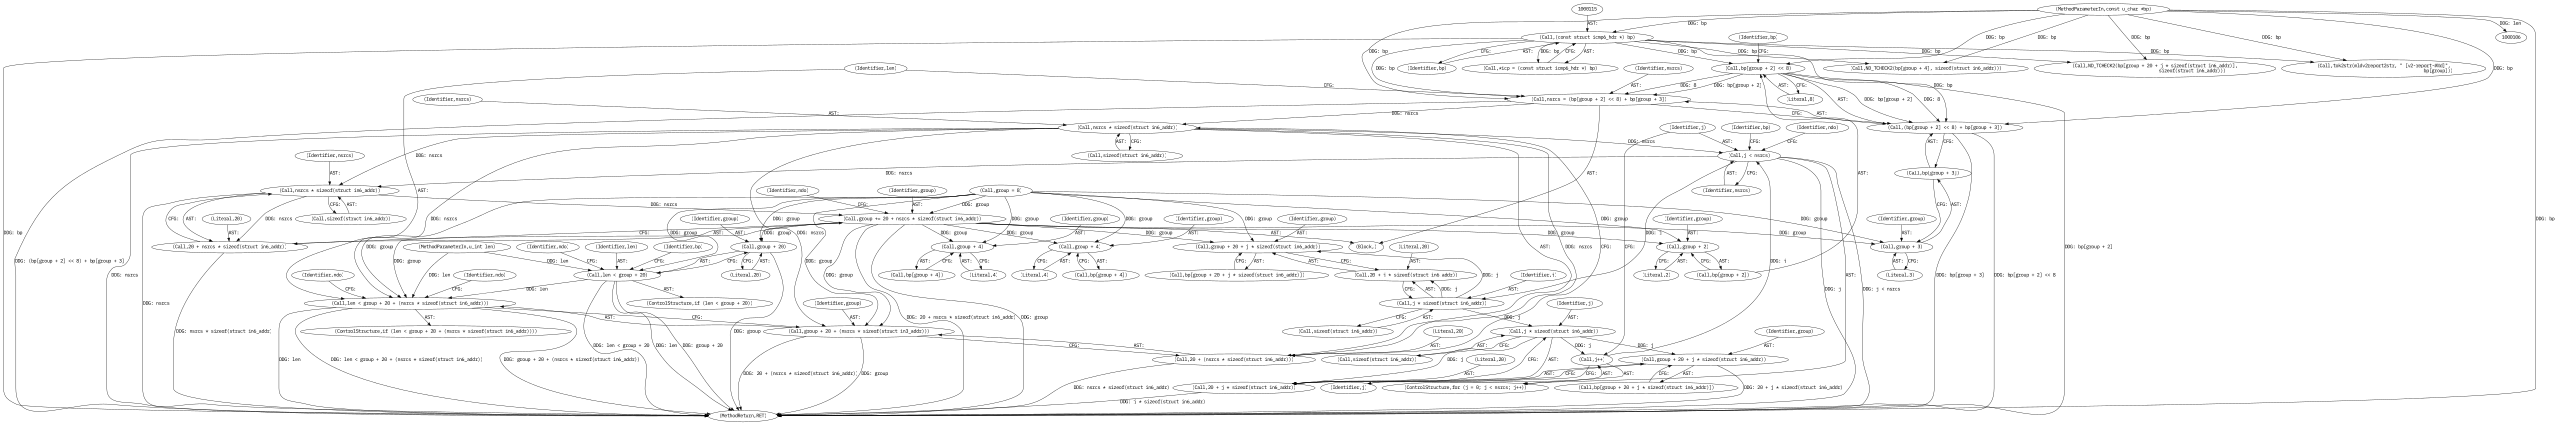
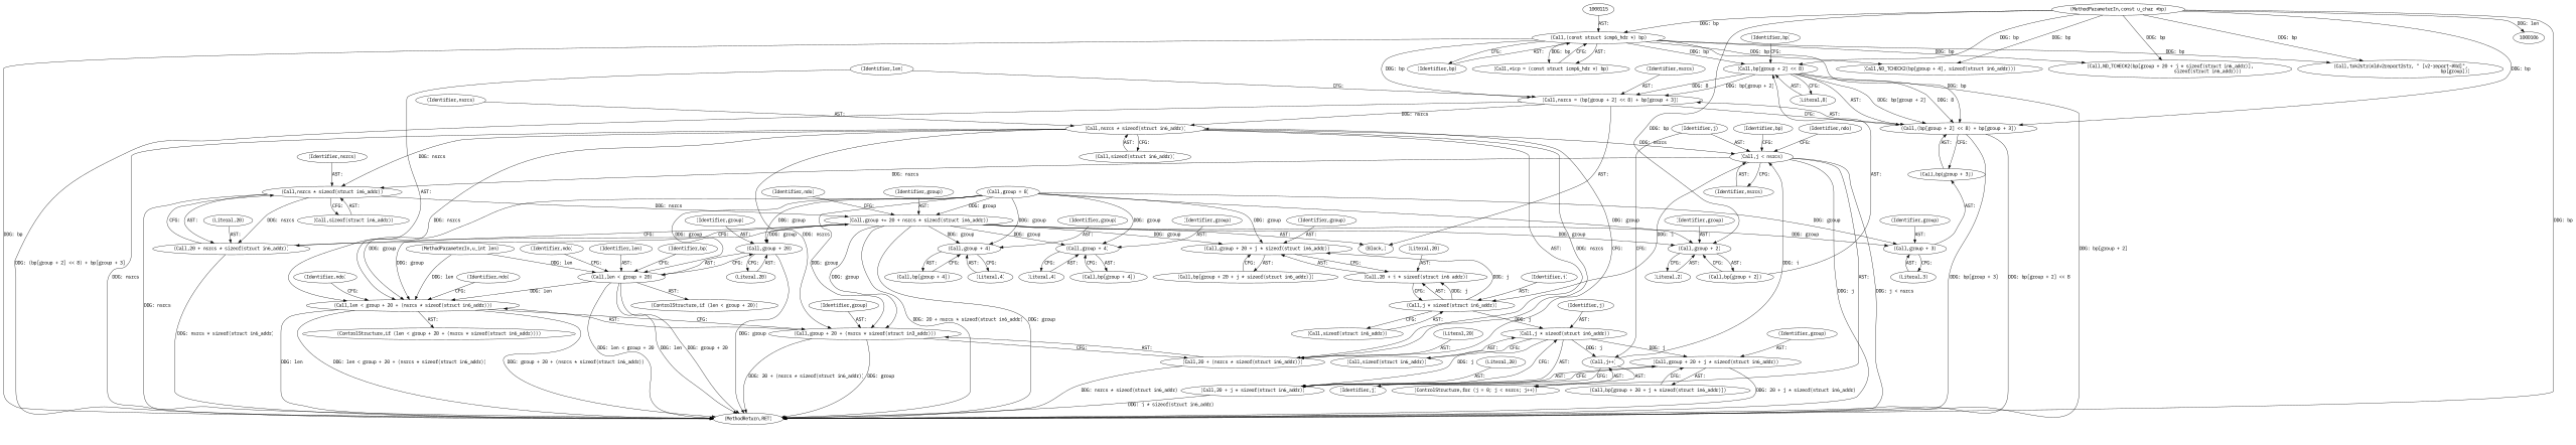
  digraph {
    fontname="IBM Plex Mono"
    node [fontname="IBM Plex Mono"]
    edge [fontname="IBM Plex Mono"]
    n1 [label="(Call,bp[group + 2] << 8)"]
    n2 [label="(Call,nsrcs = (bp[group + 2] << 8) + bp[group + 3])"]
    n3 [label="(Call,(bp[group + 2] << 8) + bp[group + 3])"]
    n4 [label="(MethodReturn,RET)"]
    n5 [label="(Literal,8)"]
    n6 [label="(Call,nsrcs * sizeof(struct in6_addr))"]
    n7 [label="(Block,)"]
    n8 [label="(Call,bp[group + 3])"]
    n9 [label="(Call,(const struct icmp6_hdr *) bp)"]
    n10 [label="(Call,tok2str(mldv2report2str, \" [v2-report-#%d]\",\n                                         bp[group]))"]
    n11 [label="(Identifier,bp)"]
    n12 [label="(Call,*icp = (const struct icmp6_hdr *) bp)"]
    n13 [label="(Call,ND_TCHECK2(bp[group + 4], sizeof(struct in6_addr)))"]
    n14 [label="(Call,ND_TCHECK2(bp[group + 20 + j * sizeof(struct in6_addr)],\n                            sizeof(struct in6_addr)))"]
    n15 [label="(MethodParameterIn,const u_char *bp)"]
    1000106
    n17 [label="(Call,len < group + 20 + (nsrcs * sizeof(struct in6_addr)))"]
    n18 [label="(Call,group + 20 + (nsrcs * sizeof(struct in3_addr)))"]
    n19 [label="(Call,20 + (nsrcs * sizeof(struct in6_addr)))"]
    n20 [label="(Call,j < nsrcs)"]
    n21 [label="(Call,nsrcs * sizeof(struct in6_addr))"]
    n22 [label="(Call,sizeof(struct in6_addr))"]
    n23 [label="(ControlStructure,if (len < group + 20 + (nsrcs * sizeof(struct in6_addr))))"]
    n24 [label="(Call,j * sizeof(struct in6_addr))"]
    n25 [label="(ControlStructure,for (j = 0; j < nsrcs; j++))"]
    n26 [label="(Identifier,nsrcs)"]
    n27 [label="(Call,group += 20 + nsrcs * sizeof(struct in6_addr))"]
    n28 [label="(Call,20 + nsrcs * sizeof(struct in6_addr))"]
    n29 [label="(Call,sizeof(struct in6_addr))"]
    n30 [label="(Call,len < group + 20)"]
    n31 [label="(Call,group + 20)"]
    n32 [label="(ControlStructure,if (len < group + 20))"]
    n33 [label="(Literal,20)"]
    n34 [label="(Call,group + 20 + j * sizeof(struct in6_addr))"]
    n35 [label="(Call,20 + j * sizeof(struct in6_addr))"]
    n36 [label="(Call,j * sizeof(struct in6_addr))"]
    n37 [label="(Call,sizeof(struct in6_addr))"]
    n38 [label="(Call,bp[group + 20 + j * sizeof(struct in6_addr)])"]
    n39 [label="(Call,j++)"]
    n40 [label="(Call,group + 20 + j * sizeof(struct in6_addr))"]
    n41 [label="(Call,20 + j * sizeof(struct in6_addr))"]
    n42 [label="(Call,sizeof(struct in6_addr))"]
    n43 [label="(Identifier,j)"]
    n44 [label="(Call,bp[group + 20 + j * sizeof(struct in6_addr)])"]
    n45 [label="(Call,group + 4)"]
    n46 [label="(Call,group + 4)"]
    n47 [label="(Call,group + 2)"]
    n48 [label="(Call,group + 3)"]
    n49 [label="(Literal,4)"]
    n50 [label="(Call,bp[group + 4])"]
    n51 [label="(Call,bp[group + 4])"]
    n52 [label="(Literal,4)"]
    n53 [label="(Call,bp[group + 2])"]
    n54 [label="(Literal,2)"]
    n55 [label="(Literal,3)"]
    n56 [label="(Identifier,ndo)"]
    n57 [label="(Identifier,group)"]
    n58 [label="(Identifier,j)"]
    n59 [label="(Identifier,j)"]
    n60 [label="(Identifier,ndo)"]
    n61 [label="(Identifier,group)"]
    n62 [label="(Literal,20)"]
    n63 [label="(Identifier,group)"]
    n64 [label="(Identifier,group)"]
    n65 [label="(Identifier,bp)"]
    n66 [label="(Identifier,len)"]
    n67 [label="(Literal,20)"]
    n68 [label="(Identifier,nsrcs)"]
    n69 [label="(Identifier,j)"]
    n70 [label="(Identifier,group)"]
    n71 [label="(Identifier,len)"]
    n72 [label="(MethodParameterIn,u_int len)"]
    n73 [label="(Identifier,group)"]
    n74 [label="(Identifier,group)"]
    n75 [label="(Identifier,ndo)"]
    n76 [label="(Identifier,ndo)"]
    n77 [label="(Identifier,group)"]
    n78 [label="(Identifier,nsrcs)"]
    n79 [label="(Identifier,group)"]
    n80 [label="(Identifier,bp)"]
    n81 [label="(Literal,20)"]
    n82 [label="(Identifier,ndo)"]
    n83 [label="(Literal,20)"]
    n84 [label="(Call,group = 8)"]
    n85 [label="(Identifier,nsrcs)"]
    n86 [label="(Identifier,bp)"]
    1000115
    n1 -> n2 [label="DDG: bp[group + 2]"]
    n1 -> n2 [label="DDG: 8"]
    n1 -> n3 [label="AST: "]
    n1 -> n3 [label="DDG: bp[group + 2]"]
    n1 -> n3 [label="DDG: 8"]
    n1 -> n4 [label="DDG: bp[group + 2]"]
    n1 -> n5 [label="CFG: "]
    n2 -> n3 [label="CFG: "]
    n2 -> n4 [label="DDG: (bp[group + 2] << 8) + bp[group + 3]"]
    n2 -> n6 [label="DDG: nsrcs"]
    n2 -> n7 [label="AST: "]
    n3 -> n2 [label="AST: "]
    n3 -> n4 [label="DDG: bp[group + 3]"]
    n3 -> n4 [label="DDG: bp[group + 2] << 8"]
    n3 -> n8 [label="CFG: "]
    n5 -> n1 [label="AST: "]
    n6 -> n4 [label="DDG: nsrcs"]
    n6 -> n17 [label="DDG: nsrcs"]
    n6 -> n18 [label="DDG: nsrcs"]
    n6 -> n19 [label="AST: "]
    n6 -> n19 [label="DDG: nsrcs"]
    n6 -> n20 [label="DDG: nsrcs"]
    n6 -> n21 [label="DDG: nsrcs"]
    n6 -> n22 [label="CFG: "]
    n8 -> n3 [label="AST: "]
-   n8 -> n48 [label="CFG: "]
    n9 -> n1 [label="DDG: bp"]
    n9 -> n2 [label="DDG: bp"]
    n9 -> n3 [label="DDG: bp"]
    n9 -> n4 [label="DDG: bp"]
    n9 -> n10 [label="DDG: bp"]
    n9 -> n11 [label="CFG: "]
    n9 -> n12 [label="AST: "]
    n9 -> n12 [label="DDG: bp"]
    n9 -> n13 [label="DDG: bp"]
    n9 -> n14 [label="DDG: bp"]
    n11 -> n9 [label="AST: "]
    n12 -> n9 [label="CFG: "]
    n15 -> n1 [label="DDG: bp"]
-   n15 -> n2 [label="DDG: bp"]
+   n15 -> n47 [label="DDG: bp"]
    n15 -> n3 [label="DDG: bp"]
    n15 -> n4 [label="DDG: bp"]
    n15 -> n9 [label="DDG: bp"]
    n15 -> n10 [label="DDG: bp"]
    n15 -> n13 [label="DDG: bp"]
    n15 -> n14 [label="DDG: bp"]
    n15 -> 1000106 [label="DDG: len"]
    n17 -> n4 [label="DDG: group + 20 + (nsrcs * sizeof(struct in6_addr))"]
    n17 -> n4 [label="DDG: len"]
    n17 -> n4 [label="DDG: len < group + 20 + (nsrcs * sizeof(struct in6_addr))"]
    n17 -> n18 [label="CFG: "]
    n17 -> n23 [label="AST: "]
    n18 -> n4 [label="DDG: 20 + (nsrcs * sizeof(struct in6_addr))"]
    n18 -> n4 [label="DDG: group"]
    n18 -> n17 [label="AST: "]
    n18 -> n19 [label="CFG: "]
    n19 -> n4 [label="DDG: nsrcs * sizeof(struct in6_addr)"]
    n19 -> n6 [label="CFG: "]
    n19 -> n18 [label="AST: "]
    n20 -> n4 [label="DDG: j < nsrcs"]
    n20 -> n4 [label="DDG: j"]
    n20 -> n21 [label="DDG: nsrcs"]
    n20 -> n24 [label="DDG: j"]
    n20 -> n25 [label="AST: "]
    n20 -> n26 [label="CFG: "]
    n21 -> n4 [label="DDG: nsrcs"]
    n21 -> n27 [label="DDG: nsrcs"]
    n21 -> n28 [label="AST: "]
    n21 -> n28 [label="DDG: nsrcs"]
    n21 -> n29 [label="CFG: "]
    n22 -> n6 [label="AST: "]
    n24 -> n34 [label="DDG: j"]
    n24 -> n35 [label="AST: "]
    n24 -> n35 [label="DDG: j"]
    n24 -> n36 [label="DDG: j"]
    n24 -> n37 [label="CFG: "]
    n26 -> n20 [label="AST: "]
    n27 -> n4 [label="DDG: 20 + nsrcs * sizeof(struct in6_addr)"]
    n27 -> n4 [label="DDG: group"]
    n27 -> n7 [label="AST: "]
    n27 -> n17 [label="DDG: group"]
    n27 -> n18 [label="DDG: group"]
    n27 -> n28 [label="CFG: "]
    n27 -> n31 [label="DDG: group"]
    n27 -> n34 [label="DDG: group"]
    n27 -> n45 [label="DDG: group"]
    n27 -> n46 [label="DDG: group"]
    n27 -> n47 [label="DDG: group"]
    n27 -> n48 [label="DDG: group"]
    n28 -> n4 [label="DDG: nsrcs * sizeof(struct in6_addr)"]
    n28 -> n21 [label="CFG: "]
-   n28 -> n27 [label="AST: "]
+   n28 -> n27 [label="CFG: "]
    n29 -> n21 [label="AST: "]
    n30 -> n4 [label="DDG: group + 20"]
    n30 -> n4 [label="DDG: len < group + 20"]
    n30 -> n4 [label="DDG: len"]
    n30 -> n17 [label="DDG: len"]
    n30 -> n31 [label="CFG: "]
    n30 -> n32 [label="AST: "]
    n31 -> n4 [label="DDG: group"]
    n31 -> n30 [label="AST: "]
    n31 -> n33 [label="CFG: "]
    n33 -> n31 [label="AST: "]
    n34 -> n35 [label="CFG: "]
    n34 -> n38 [label="AST: "]
    n35 -> n24 [label="CFG: "]
    n35 -> n34 [label="AST: "]
    n36 -> n39 [label="DDG: j"]
    n36 -> n40 [label="DDG: j"]
    n36 -> n41 [label="AST: "]
    n36 -> n41 [label="DDG: j"]
    n36 -> n42 [label="CFG: "]
    n37 -> n24 [label="AST: "]
    n38 -> n34 [label="CFG: "]
    n39 -> n20 [label="DDG: j"]
    n39 -> n25 [label="AST: "]
    n39 -> n43 [label="CFG: "]
    n40 -> n4 [label="DDG: 20 + j * sizeof(struct in6_addr)"]
    n40 -> n41 [label="CFG: "]
    n40 -> n44 [label="AST: "]
    n41 -> n4 [label="DDG: j * sizeof(struct in6_addr)"]
    n41 -> n36 [label="CFG: "]
    n41 -> n40 [label="AST: "]
    n42 -> n36 [label="AST: "]
    n43 -> n39 [label="AST: "]
    n44 -> n40 [label="CFG: "]
    n45 -> n49 [label="CFG: "]
    n45 -> n50 [label="AST: "]
    n46 -> n51 [label="AST: "]
    n46 -> n52 [label="CFG: "]
    n47 -> n53 [label="AST: "]
    n47 -> n54 [label="CFG: "]
    n48 -> n8 [label="AST: "]
    n48 -> n55 [label="CFG: "]
    n49 -> n45 [label="AST: "]
    n50 -> n45 [label="CFG: "]
    n51 -> n46 [label="CFG: "]
    n52 -> n46 [label="AST: "]
    n53 -> n1 [label="AST: "]
    n53 -> n47 [label="CFG: "]
    n54 -> n47 [label="AST: "]
    n55 -> n48 [label="AST: "]
    n56 -> n17 [label="CFG: "]
    n57 -> n48 [label="AST: "]
    n58 -> n36 [label="AST: "]
    n59 -> n20 [label="AST: "]
    n59 -> n39 [label="CFG: "]
    n60 -> n27 [label="CFG: "]
    n61 -> n46 [label="AST: "]
    n62 -> n35 [label="AST: "]
    n63 -> n40 [label="AST: "]
    n64 -> n31 [label="AST: "]
    n65 -> n1 [label="CFG: "]
    n66 -> n30 [label="AST: "]
    n67 -> n41 [label="AST: "]
    n68 -> n2 [label="AST: "]
    n69 -> n24 [label="AST: "]
    n70 -> n47 [label="AST: "]
    n71 -> n2 [label="CFG: "]
    n71 -> n17 [label="AST: "]
    n72 -> n17 [label="DDG: len"]
    n72 -> n30 [label="DDG: len"]
    n73 -> n45 [label="AST: "]
    n74 -> n34 [label="AST: "]
    n75 -> n30 [label="CFG: "]
    n76 -> n17 [label="CFG: "]
    n77 -> n27 [label="AST: "]
    n78 -> n21 [label="AST: "]
    n79 -> n18 [label="AST: "]
    n80 -> n20 [label="CFG: "]
    n81 -> n28 [label="AST: "]
    n82 -> n20 [label="CFG: "]
    n83 -> n19 [label="AST: "]
    n84 -> n17 [label="DDG: group"]
    n84 -> n18 [label="DDG: group"]
    n84 -> n27 [label="DDG: group"]
    n84 -> n30 [label="DDG: group"]
    n84 -> n31 [label="DDG: group"]
    n84 -> n34 [label="DDG: group"]
    n84 -> n45 [label="DDG: group"]
    n84 -> n46 [label="DDG: group"]
    n84 -> n47 [label="DDG: group"]
    n84 -> n48 [label="DDG: group"]
    n85 -> n6 [label="AST: "]
    n86 -> n30 [label="CFG: "]
    1000115 -> n9 [label="AST: "]
  }
